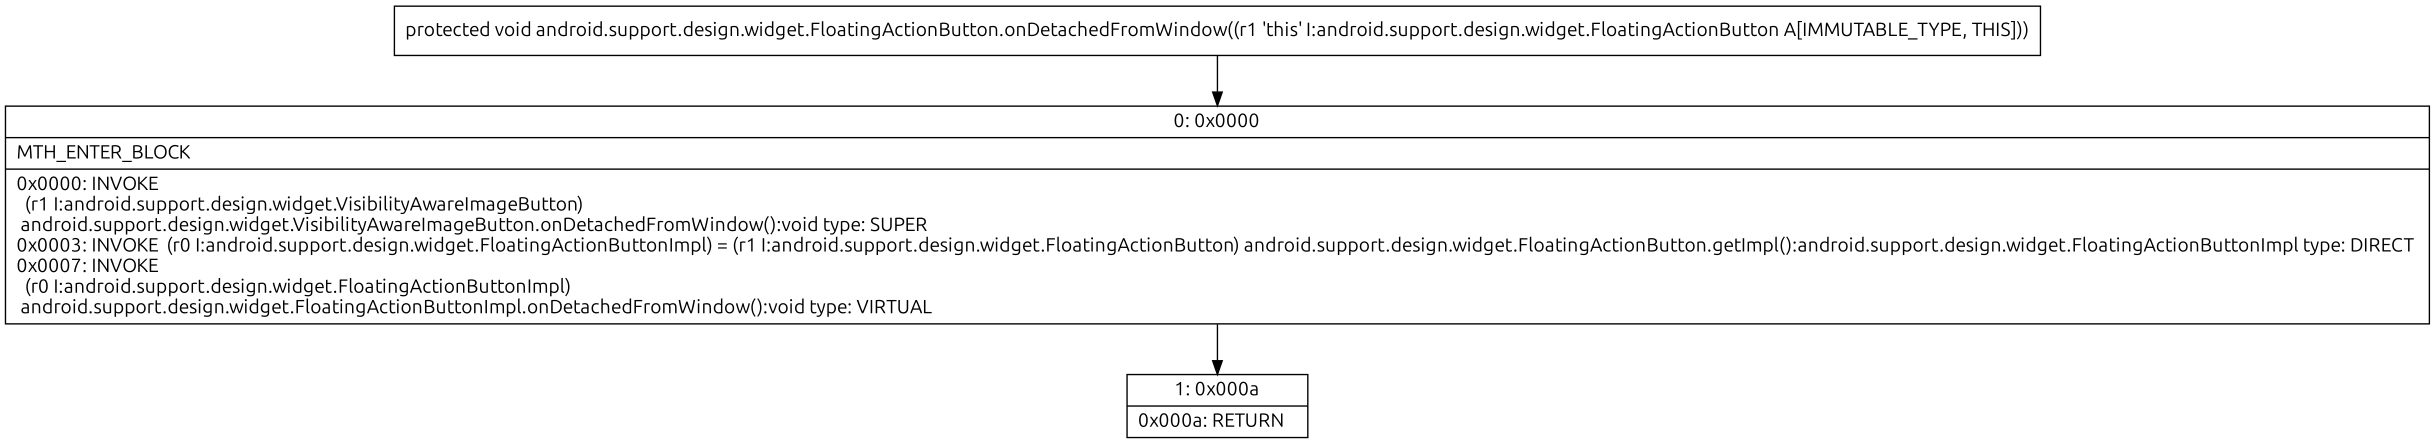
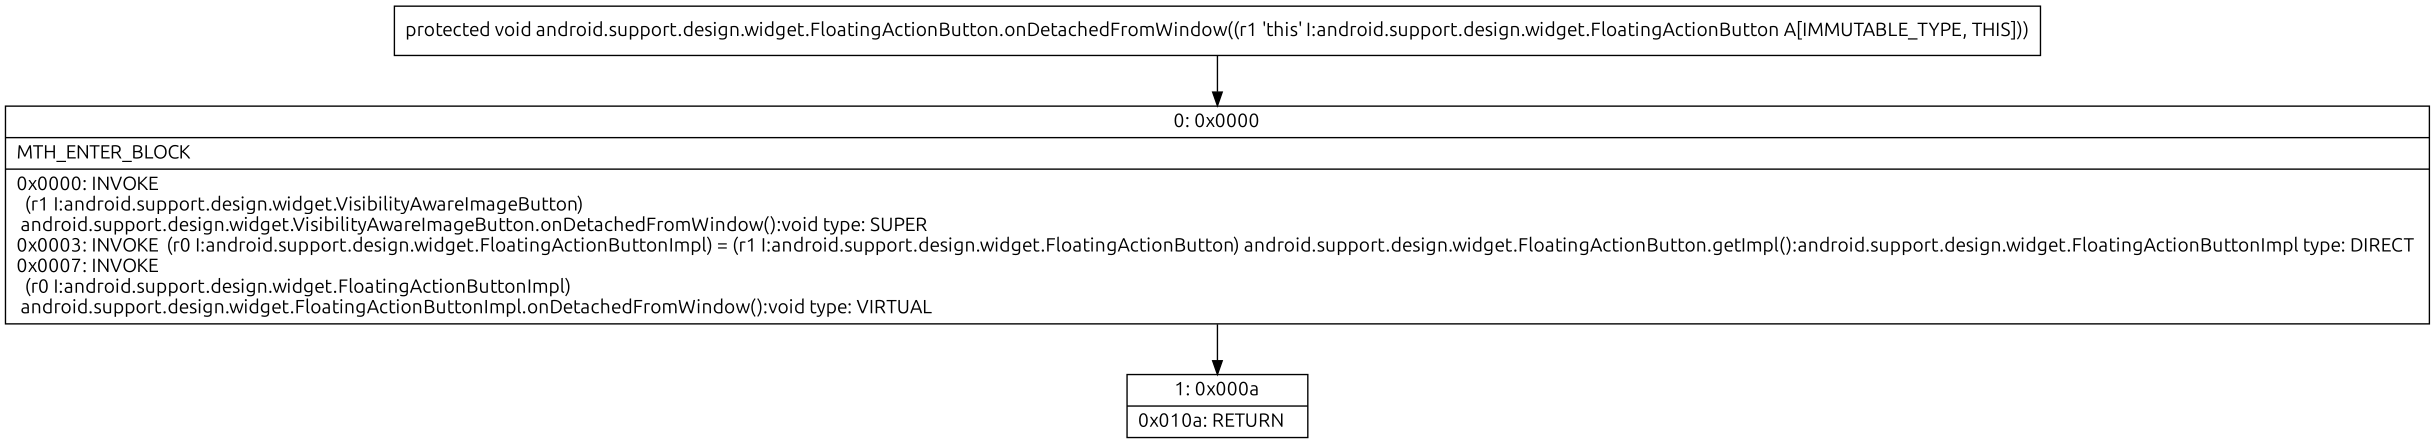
  digraph {
    fontname=Ubuntu
    node [shape=record fontname=Ubuntu]
    edge [fontname=Ubuntu]
    n1 [label="{0\:\ 0x0000|MTH_ENTER_BLOCK\l|0x0000: INVOKE  \l  (r1 I:android.support.design.widget.VisibilityAwareImageButton)\l android.support.design.widget.VisibilityAwareImageButton.onDetachedFromWindow():void type: SUPER \l0x0003: INVOKE  (r0 I:android.support.design.widget.FloatingActionButtonImpl) = (r1 I:android.support.design.widget.FloatingActionButton) android.support.design.widget.FloatingActionButton.getImpl():android.support.design.widget.FloatingActionButtonImpl type: DIRECT \l0x0007: INVOKE  \l  (r0 I:android.support.design.widget.FloatingActionButtonImpl)\l android.support.design.widget.FloatingActionButtonImpl.onDetachedFromWindow():void type: VIRTUAL \l}"]
-   n2 [label="{1\:\ 0x000a|0x000a: RETURN   \l}"]
+   n2 [label="{1\:\ 0x000a|0x010a: RETURN   \l}"]
    n3 [label="{protected void android.support.design.widget.FloatingActionButton.onDetachedFromWindow((r1 'this' I:android.support.design.widget.FloatingActionButton A[IMMUTABLE_TYPE, THIS])) }"]
    n1 -> n2
    n3 -> n1
  }
